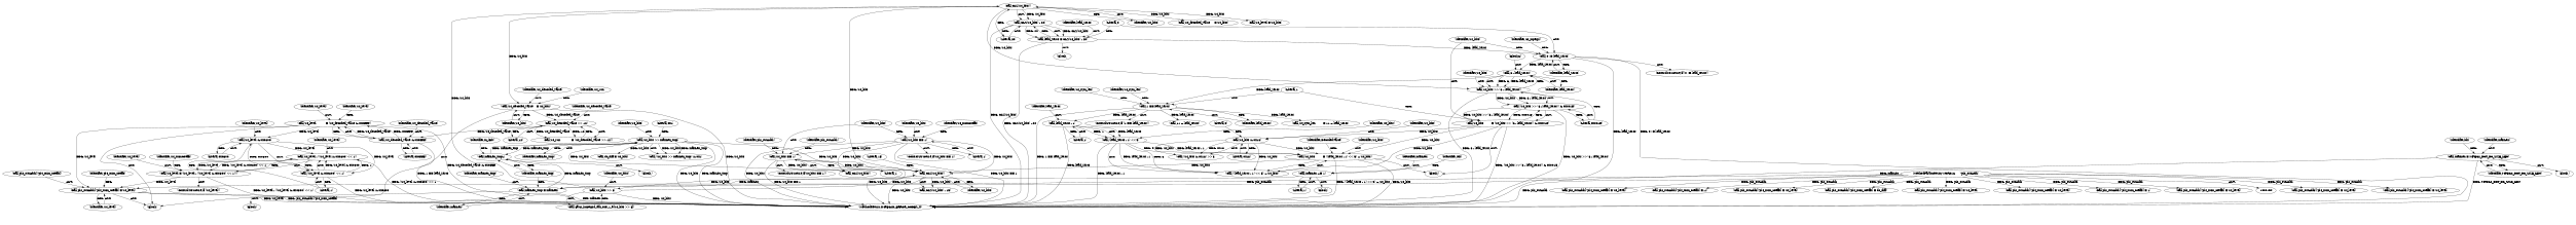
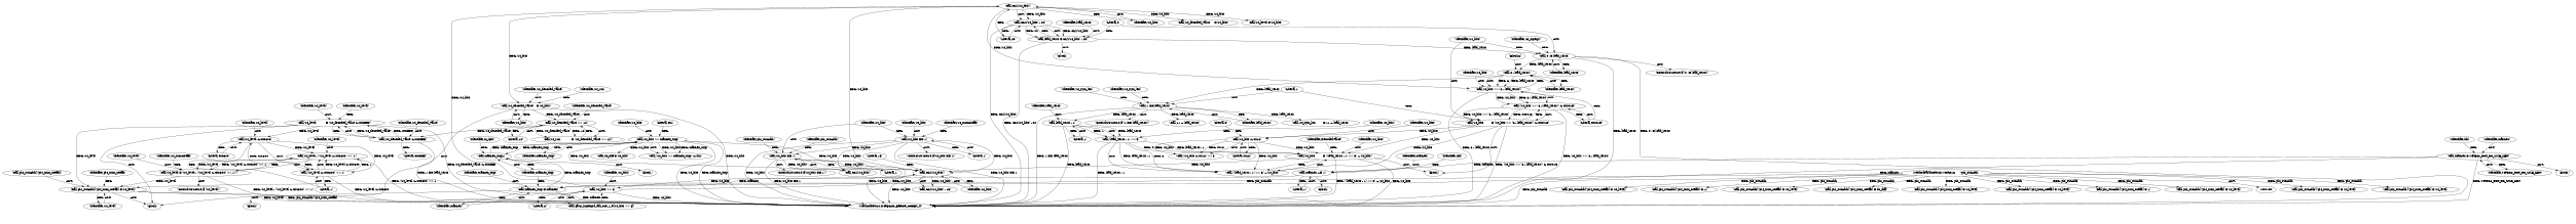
  digraph {
    n1 [label="(Call,pi2_outAddr[*pi4_num_coeffs] = u4_level)"]
    n2 [label="(Block,)"]
    n3 [label="(Identifier,u4_level)"]
    n4 [label="(MethodReturn,IMPEG2D_ERROR_CODES_T)"]
    n5 [label="(Call,u4_level = (u4_level - ((u4_level & 0x0800) << 1)))"]
    n6 [label="(Call,u4_level - ((u4_level & 0x0800) << 1))"]
    n7 [label="(ControlStructure,if (u4_level))"]
    n8 [label="(Call,(u4_level & 0x0800) << 1)"]
    n9 [label="(Literal,1)"]
    n10 [label="(Call,u4_level & 0x0800)"]
    n11 [label="(Literal,0x0800)"]
    n12 [label="(Call,u4_level           = (u4_decoded_value & 0x0FFF))"]
    n13 [label="(Call,u4_decoded_value & 0x0FFF)"]
    n14 [label="(Literal,0x0FFF)"]
    n15 [label="(Call,u4_decoded_value >> 12)"]
    n16 [label="(Call,u4_run             = (u4_decoded_value >> 12))"]
    n17 [label="(Literal,12)"]
    n18 [label="(Call,u4_decoded_value    = u4_bits)"]
    n19 [label="(Identifier,u4_bits)"]
    n20 [label="(Call,CLZ(u4_bits))"]
    n21 [label="(Call,CLZ(u4_bits))"]
    n22 [label="(Call,CLZ(u4_bits) - 20)"]
    n23 [label="(Call,u4_bits >> (6 - lead_zeros))"]
    n24 [label="(Identifier,u4_bits)"]
    n25 [label="(Call,u4_decoded_value     = u4_bits)"]
    n26 [label="(Call,u4_level = u4_bits)"]
    n27 [label="(Call,u4_bits >> 8)"]
    n28 [label="(Identifier,u4_bits)"]
    n29 [label="(Call,CLZ(u4_bits) - 15)"]
    n30 [label="(Call,lead_zeros = CLZ(u4_bits) - 20)"]
    n31 [label="(Literal,20)"]
    n32 [label="(Call,6 - lead_zeros)"]
    n33 [label="(Call,(u4_bits >> (6 - lead_zeros)) & 0x001F)"]
    n34 [label="(Call,gau2_impeg2d_tab_one_1_9[u4_bits >> 8])"]
+   n35 [label="(Literal,8)"]
    n36 [label="(Call,u4_bits >> maxLen_tmp)"]
    n37 [label="(Call,maxLen_tmp--)"]
    n38 [label="(Call,CLZ(u4_bits))"]
    n39 [label="(Identifier,maxLen_tmp)"]
    n40 [label="(Call,dc_diff = u4_bits)"]
    n41 [label="(Call,(u4_bits >> maxLen_tmp) & 0x1)"]
    n42 [label="(Block,)"]
    n43 [label="(Identifier,maxLen_tmp)"]
    n44 [label="(Call,maxLen_tmp = maxLen)"]
    n45 [label="(Identifier,maxLen)"]
    n46 [label="(Block,)"]
    n47 [label="(Call,maxLen = MPEG2_DCT_DC_SIZE_LEN)"]
    n48 [label="(Call,maxLen += 1)"]
    n49 [label="(Block,)"]
    n50 [label="(Identifier,MPEG2_DCT_DC_SIZE_LEN)"]
    n51 [label="(Block,)"]
    n52 [label="(Literal,1)"]
    n53 [label="(Call,u4_bits == 1)"]
    n54 [label="(Literal,1)"]
    n55 [label="(ControlStructure,if(u4_bits == 1))"]
    n56 [label="(Call,u4_bits == 1)"]
    n57 [label="(Literal,1)"]
    n58 [label="(ControlStructure,if(u4_bits == 1))"]
    n59 [label="(Call,u4_bits         = ((lead_zeros - 1) << 5) + u4_bits)"]
    n60 [label="(Call,((lead_zeros - 1) << 5) + u4_bits)"]
    n61 [label="(Block,)"]
    n62 [label="(Call,(lead_zeros - 1) << 5)"]
    n63 [label="(Call,lead_zeros - 1)"]
    n64 [label="(Literal,1)"]
    n65 [label="(Call,1 == lead_zeros)"]
    n66 [label="(Call,11 + lead_zeros)"]
    n67 [label="(Identifier,lead_zeros)"]
    n68 [label="(Call,u4_sym_len         = 11 + lead_zeros)"]
    n69 [label="(ControlStructure,if (1 == lead_zeros))"]
    n70 [label="(Identifier,lead_zeros)"]
    n71 [label="(Call,0 != lead_zeros)"]
    n72 [label="(Identifier,lead_zeros)"]
    n73 [label="(ControlStructure,if (0 != lead_zeros))"]
    n74 [label="(Block,)"]
    n75 [label="(Call,u4_bits         = (u4_bits >> (6 - lead_zeros)) & 0x001F)"]
    n76 [label="(Call,u4_bits & 0x18)"]
    n77 [label="(Literal,0x001F)"]
    n78 [label="(Literal,0x18)"]
    n79 [label="(Call,(u4_bits & 0x18) >> 3)"]
    n80 [label="(MethodParameterIn,WORD16      *pi2_outAddr)"]
    n81 [label="(Call,pi2_outAddr[*pi4_num_coeffs] = u4_level)"]
    n82 [label="(Call,pi2_outAddr[*pi4_num_coeffs] = u4_level)"]
    n83 [label="(Call,pi2_outAddr[*pi4_num_coeffs] = u4_level)"]
    n84 [label="(Call,pi2_outAddr[*pi4_num_coeffs] = -1)"]
    n85 [label="(Call,pi2_outAddr[*pi4_num_coeffs] = u4_level)"]
    n86 [label="(Call,pi2_outAddr[*pi4_num_coeffs] = dc_diff)"]
    n87 [label="(Call,pi2_outAddr[*pi4_num_coeffs] = u4_level)"]
    n88 [label="(Call,pi2_outAddr[*pi4_num_coeffs] = u4_level)"]
    n89 [label="(Call,pi2_outAddr[*pi4_num_coeffs] = 1)"]
    n90 [label="(Call,pi2_outAddr[*pi4_num_coeffs] = u4_level)"]
    1000154
    n92 [label="(Identifier,pi2_outAddr)"]
    n93 [label="(Identifier,u4_decoded_value)"]
    n94 [label="(Identifier,u4_numCoeffs)"]
    n95 [label="(Identifier,idx)"]
    n96 [label="(Identifier,u4_bits)"]
    n97 [label="(Literal,3)"]
    n98 [label="(Identifier,u4_level)"]
    n99 [label="(Identifier,u4_bits)"]
    n100 [label="(Identifier,u4_decoded_value)"]
    n101 [label="(Identifier,u4_bits)"]
    n102 [label="(Identifier,u4_bits)"]
    n103 [label="(Identifier,u4_numCoeffs)"]
    n104 [label="(Identifier,u4_bits)"]
    n105 [label="(Identifier,maxLen_tmp)"]
    n106 [label="(Identifier,u4_sym_len)"]
    n107 [label="(Identifier,u4_level)"]
    n108 [label="(Identifier,u4_bits)"]
    n109 [label="(Identifier,pi2_outAddr)"]
    n110 [label="(Literal,1)"]
    n111 [label="(Block,6)"]
    n112 [label="(Identifier,u4_level)"]
    n113 [label="(Identifier,idx)"]
    n114 [label="(Literal,15)"]
    n115 [label="(Identifier,lead_zeros)"]
    n116 [label="(Identifier,DecodedValue)"]
    n117 [label="(Identifier,maxLen)"]
    n118 [label="(Literal,0)"]
    n119 [label="(Identifier,lead_zeros)"]
    n120 [label="(Identifier,m_iBit)"]
    n121 [label="(Identifier,u4_level)"]
    n122 [label="(Identifier,u4_bits)"]
    n123 [label="(Literal,0x1)"]
    n124 [label="(Identifier,u2_mpeg2)"]
    n125 [label="(Identifier,u4_sym_len)"]
    n126 [label="(Identifier,u4_level)"]
    n127 [label="(Identifier,u4_run)"]
    n128 [label="(Identifier,u4_decoded_value)"]
    n129 [label="(Call,pi2_outAddr[*pi4_num_coeffs])"]
    n130 [label="(Identifier,pi4_num_coeffs)"]
    n131 [label="(Identifier,u4_bits)"]
    n132 [label="(Identifier,u4_bits)"]
    n133 [label="(Identifier,maxLen)"]
    n1 -> n2 [label="AST: "]
    n1 -> n3 [label="CFG: "]
    n1 -> n4 [label="DDG: u4_level"]
    n1 -> n4 [label="DDG: pi2_outAddr[*pi4_num_coeffs]"]
    n3 -> n1 [label="AST: "]
    n5 -> n1 [label="DDG: u4_level"]
    n5 -> n4 [label="DDG: u4_level - ((u4_level & 0x0800) << 1)"]
    n5 -> n6 [label="CFG: "]
    n5 -> n7 [label="AST: "]
    n6 -> n4 [label="DDG: (u4_level & 0x0800) << 1"]
    n6 -> n5 [label="AST: "]
    n6 -> n5 [label="DDG: u4_level"]
    n6 -> n5 [label="DDG: (u4_level & 0x0800) << 1"]
    n6 -> n8 [label="CFG: "]
    n8 -> n4 [label="DDG: u4_level & 0x0800"]
    n8 -> n6 [label="AST: "]
    n8 -> n6 [label="DDG: u4_level & 0x0800"]
    n8 -> n6 [label="DDG: 1"]
    n8 -> n9 [label="CFG: "]
    n9 -> n8 [label="AST: "]
    n9 -> n10 [label="CFG: "]
    n10 -> n6 [label="DDG: u4_level"]
    n10 -> n8 [label="AST: "]
    n10 -> n8 [label="DDG: u4_level"]
    n10 -> n8 [label="DDG: 0x0800"]
    n10 -> n11 [label="CFG: "]
    n11 -> n10 [label="AST: "]
    n12 -> n1 [label="DDG: u4_level"]
    n12 -> n2 [label="AST: "]
    n12 -> n4 [label="DDG: u4_decoded_value & 0x0FFF"]
    n12 -> n10 [label="DDG: u4_level"]
    n12 -> n13 [label="CFG: "]
    n13 -> n4 [label="DDG: 1 == lead_zeros"]
    n13 -> n12 [label="AST: "]
    n13 -> n12 [label="DDG: u4_decoded_value"]
    n13 -> n12 [label="DDG: 0x0FFF"]
    n13 -> n14 [label="CFG: "]
-   n14 -> n13 [label="AST: "]
    n15 -> n13 [label="DDG: u4_decoded_value"]
    n15 -> n16 [label="AST: "]
    n15 -> n16 [label="DDG: u4_decoded_value"]
    n15 -> n16 [label="DDG: 12"]
    n15 -> n17 [label="CFG: "]
    n16 -> n15 [label="CFG: "]
    n17 -> n15 [label="AST: "]
    n18 -> n2 [label="AST: "]
    n18 -> n4 [label="DDG: u4_bits"]
    n18 -> n15 [label="DDG: u4_decoded_value"]
    n18 -> n19 [label="CFG: "]
    n19 -> n18 [label="AST: "]
    n20 -> n18 [label="DDG: u4_bits"]
    n20 -> n21 [label="DDG: u4_bits"]
    n20 -> n22 [label="AST: "]
    n20 -> n22 [label="DDG: u4_bits"]
    n20 -> n23 [label="DDG: u4_bits"]
    n20 -> n24 [label="CFG: "]
    n20 -> n25 [label="DDG: u4_bits"]
    n20 -> n26 [label="DDG: u4_bits"]
    n21 -> n4 [label="DDG: u4_bits"]
    n21 -> n27 [label="DDG: u4_bits"]
    n21 -> n28 [label="CFG: "]
    n21 -> n29 [label="AST: "]
    n21 -> n29 [label="DDG: u4_bits"]
    n22 -> n4 [label="DDG: CLZ(u4_bits)"]
    n22 -> n30 [label="AST: "]
    n22 -> n30 [label="DDG: CLZ(u4_bits)"]
    n22 -> n30 [label="DDG: 20"]
    n22 -> n31 [label="CFG: "]
    n23 -> n4 [label="DDG: 6 - lead_zeros"]
    n23 -> n32 [label="CFG: "]
    n23 -> n33 [label="AST: "]
    n23 -> n33 [label="DDG: u4_bits"]
    n23 -> n33 [label="DDG: 6 - lead_zeros"]
    n24 -> n20 [label="AST: "]
    n27 -> n4 [label="DDG: u4_bits"]
    n27 -> n20 [label="DDG: u4_bits"]
    n27 -> n21 [label="DDG: u4_bits"]
    n27 -> n34 [label="AST: "]
+   n27 -> n35 [label="CFG: "]
    n28 -> n21 [label="AST: "]
    n30 -> n4 [label="DDG: CLZ(u4_bits) - 20"]
    n30 -> n22 [label="CFG: "]
    n30 -> n71 [label="DDG: lead_zeros"]
    n30 -> n74 [label="AST: "]
    n31 -> n20 [label="CFG: "]
    n31 -> n22 [label="AST: "]
    n32 -> n23 [label="AST: "]
    n32 -> n23 [label="DDG: 6"]
    n32 -> n23 [label="DDG: lead_zeros"]
    n32 -> n65 [label="DDG: lead_zeros"]
    n32 -> n70 [label="CFG: "]
    n33 -> n4 [label="DDG: u4_bits >> (6 - lead_zeros)"]
    n33 -> n75 [label="AST: "]
    n33 -> n75 [label="DDG: u4_bits >> (6 - lead_zeros)"]
    n33 -> n75 [label="DDG: 0x001F"]
    n33 -> n77 [label="CFG: "]
    n34 -> n27 [label="CFG: "]
+   n35 -> n27 [label="AST: "]
    n36 -> n4 [label="DDG: maxLen_tmp"]
    n36 -> n4 [label="DDG: u4_bits"]
    n36 -> n21 [label="DDG: u4_bits"]
    n36 -> n37 [label="DDG: maxLen_tmp"]
    n36 -> n38 [label="DDG: u4_bits"]
    n36 -> n39 [label="CFG: "]
    n36 -> n40 [label="DDG: u4_bits"]
    n36 -> n41 [label="AST: "]
    n36 -> n41 [label="DDG: u4_bits"]
    n36 -> n41 [label="DDG: maxLen_tmp"]
    n37 -> n36 [label="DDG: maxLen_tmp"]
    n37 -> n42 [label="AST: "]
    n37 -> n43 [label="CFG: "]
    n39 -> n36 [label="AST: "]
    n43 -> n37 [label="AST: "]
    n43 -> n44 [label="CFG: "]
    n44 -> n4 [label="FFF: maxLen"]
    n44 -> n37 [label="DDG: maxLen_tmp"]
    n44 -> n45 [label="CFG: "]
    n44 -> n46 [label="AST: "]
    n45 -> n44 [label="AST: "]
    n47 -> n4 [label="DDG: MPEG2_DCT_DC_SIZE_LEN"]
    n47 -> n44 [label="DDG: maxLen"]
+   n47 -> n48 [label="DDG: maxLen"]
    n47 -> n49 [label="AST: "]
    n47 -> n50 [label="CFG: "]
    n48 -> n44 [label="DDG: maxLen"]
    n48 -> n51 [label="AST: "]
    n48 -> n52 [label="CFG: "]
    n50 -> n47 [label="AST: "]
    n52 -> n48 [label="AST: "]
    n53 -> n4 [label="DDG: u4_bits"]
    n53 -> n4 [label="DDG: u4_bits == 1"]
    n53 -> n21 [label="DDG: u4_bits"]
    n53 -> n38 [label="DDG: u4_bits"]
    n53 -> n54 [label="CFG: "]
    n53 -> n55 [label="AST: "]
    n54 -> n53 [label="AST: "]
    n56 -> n4 [label="DDG: u4_bits == 1"]
    n56 -> n4 [label="DDG: u4_bits"]
    n56 -> n21 [label="DDG: u4_bits"]
    n56 -> n38 [label="DDG: u4_bits"]
    n56 -> n53 [label="DDG: u4_bits"]
    n56 -> n57 [label="CFG: "]
    n56 -> n58 [label="AST: "]
    n57 -> n56 [label="AST: "]
    n59 -> n4 [label="DDG: ((lead_zeros - 1) << 5) + u4_bits"]
    n59 -> n4 [label="DDG: u4_bits"]
    n59 -> n21 [label="DDG: u4_bits"]
    n59 -> n60 [label="CFG: "]
    n59 -> n61 [label="AST: "]
    n60 -> n59 [label="AST: "]
    n62 -> n4 [label="DDG: lead_zeros - 1"]
    n62 -> n59 [label="DDG: lead_zeros - 1"]
    n62 -> n59 [label="DDG: 5"]
    n62 -> n60 [label="AST: "]
    n62 -> n60 [label="DDG: lead_zeros - 1"]
    n62 -> n60 [label="DDG: 5"]
    n63 -> n4 [label="DDG: lead_zeros"]
    n63 -> n62 [label="AST: "]
    n63 -> n62 [label="DDG: lead_zeros"]
    n63 -> n62 [label="DDG: 1"]
    n63 -> n64 [label="CFG: "]
    n64 -> n63 [label="AST: "]
    n65 -> n4 [label="DDG: 1 == lead_zeros"]
    n65 -> n63 [label="DDG: lead_zeros"]
    n65 -> n66 [label="DDG: lead_zeros"]
    n65 -> n67 [label="CFG: "]
    n65 -> n68 [label="DDG: lead_zeros"]
    n65 -> n69 [label="AST: "]
    n67 -> n65 [label="AST: "]
    n70 -> n32 [label="AST: "]
    n71 -> n4 [label="DDG: lead_zeros"]
    n71 -> n4 [label="DDG: 0 != lead_zeros"]
    n71 -> n32 [label="DDG: lead_zeros"]
    n71 -> n72 [label="CFG: "]
    n71 -> n73 [label="AST: "]
    n72 -> n71 [label="AST: "]
    n75 -> n4 [label="DDG: (u4_bits >> (6 - lead_zeros)) & 0x001F"]
    n75 -> n33 [label="CFG: "]
    n75 -> n59 [label="DDG: u4_bits"]
    n75 -> n60 [label="DDG: u4_bits"]
    n75 -> n61 [label="AST: "]
    n75 -> n76 [label="DDG: u4_bits"]
    n76 -> n59 [label="DDG: u4_bits"]
    n76 -> n60 [label="DDG: u4_bits"]
    n76 -> n78 [label="CFG: "]
    n76 -> n79 [label="AST: "]
    n76 -> n79 [label="DDG: u4_bits"]
    n76 -> n79 [label="DDG: 0x18"]
    n77 -> n23 [label="CFG: "]
    n77 -> n33 [label="AST: "]
    n78 -> n76 [label="AST: "]
    n80 -> n1 [label="DDG: pi2_outAddr"]
    n80 -> n4 [label="DDG: pi2_outAddr"]
    n80 -> n81 [label="DDG: pi2_outAddr"]
    n80 -> n82 [label="DDG: pi2_outAddr"]
    n80 -> n83 [label="DDG: pi2_outAddr"]
    n80 -> n84 [label="DDG: pi2_outAddr"]
    n80 -> n85 [label="DDG: pi2_outAddr"]
    n80 -> n86 [label="DDG: pi2_outAddr"]
    n80 -> n87 [label="DDG: pi2_outAddr"]
    n80 -> n88 [label="DDG: pi2_outAddr"]
    n80 -> n89 [label="DDG: pi2_outAddr"]
    n80 -> n90 [label="DDG: pi2_outAddr"]
    n80 -> 1000154 [label="AST: "]
    n92 -> n53 [label="CFG: "]
    n93 -> n13 [label="AST: "]
    n94 -> n56 [label="CFG: "]
    n95 -> n48 [label="CFG: "]
    n96 -> n36 [label="AST: "]
    n97 -> n76 [label="CFG: "]
    n98 -> n12 [label="CFG: "]
    n99 -> n56 [label="AST: "]
    n100 -> n18 [label="AST: "]
    n101 -> n53 [label="AST: "]
    n101 -> n56 [label="CFG: "]
    n102 -> n62 [label="CFG: "]
    n103 -> n5 [label="CFG: "]
    n104 -> n71 [label="CFG: "]
    n104 -> n75 [label="AST: "]
    n105 -> n44 [label="AST: "]
    n106 -> n65 [label="CFG: "]
    n107 -> n5 [label="AST: "]
    n108 -> n76 [label="AST: "]
    n109 -> n53 [label="CFG: "]
    n110 -> n65 [label="AST: "]
    n110 -> n75 [label="CFG: "]
    n111 -> n32 [label="AST: "]
    n112 -> n6 [label="AST: "]
    n113 -> n47 [label="CFG: "]
    n114 -> n21 [label="CFG: "]
    n115 -> n30 [label="AST: "]
    n116 -> n59 [label="CFG: "]
    n117 -> n47 [label="AST: "]
    n118 -> n30 [label="CFG: "]
    n118 -> n71 [label="AST: "]
    n119 -> n63 [label="AST: "]
    n120 -> n37 [label="CFG: "]
    n121 -> n12 [label="AST: "]
    n122 -> n59 [label="AST: "]
    n123 -> n36 [label="CFG: "]
    n124 -> n71 [label="CFG: "]
    n125 -> n65 [label="CFG: "]
    n126 -> n10 [label="AST: "]
    n127 -> n18 [label="CFG: "]
    n128 -> n15 [label="AST: "]
    n129 -> n1 [label="AST: "]
    n130 -> n1 [label="CFG: "]
    n131 -> n23 [label="AST: "]
    n132 -> n27 [label="AST: "]
    n133 -> n48 [label="AST: "]
  }
